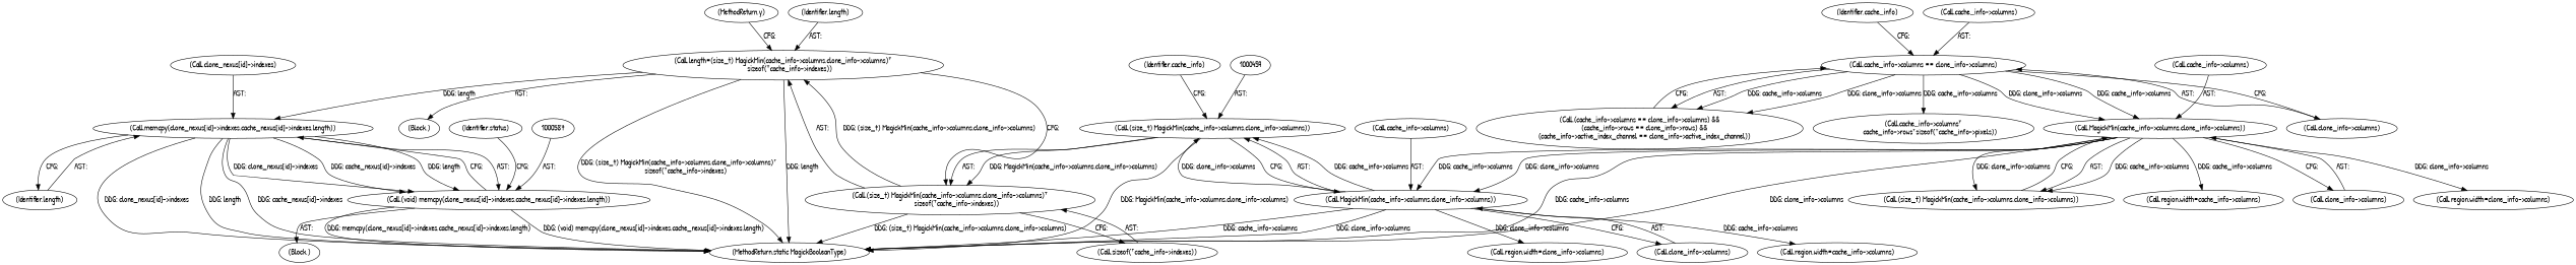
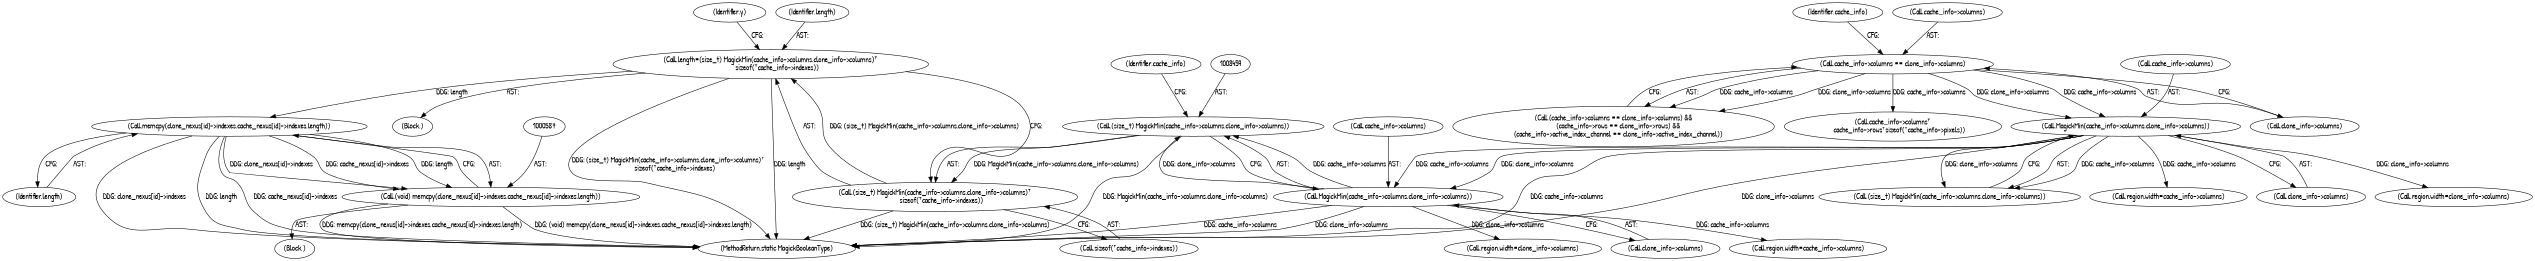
  digraph {
    fontname="Patrick Hand"
    node [fontname="Patrick Hand"]
    edge [fontname="Patrick Hand"]
    n1 [label="(Call,memcpy(clone_nexus[id]->indexes,cache_nexus[id]->indexes,length))"]
    n2 [label="(Call,(void) memcpy(clone_nexus[id]->indexes,cache_nexus[id]->indexes,length))"]
    n3 [label="(MethodReturn,static MagickBooleanType)"]
    n4 [label="(Identifier,length)"]
    n5 [label="(Block,)"]
    n6 [label="(Call,length=(size_t) MagickMin(cache_info->columns,clone_info->columns)*\n        sizeof(*cache_info->indexes))"]
    n7 [label="(Call,(size_t) MagickMin(cache_info->columns,clone_info->columns)*\n        sizeof(*cache_info->indexes))"]
    n8 [label="(Block,)"]
    n9 [label="(Call,sizeof(*cache_info->indexes))"]
    n10 [label="(Call,(size_t) MagickMin(cache_info->columns,clone_info->columns))"]
    n11 [label="(Call,MagickMin(cache_info->columns,clone_info->columns))"]
    n12 [label="(Call,region.width=clone_info->columns)"]
    n13 [label="(Call,clone_info->columns)"]
    n14 [label="(Call,region.width=cache_info->columns)"]
    n15 [label="(Call,MagickMin(cache_info->columns,clone_info->columns))"]
    n16 [label="(Call,(size_t) MagickMin(cache_info->columns,clone_info->columns))"]
    n17 [label="(Call,region.width=cache_info->columns)"]
    n18 [label="(Call,clone_info->columns)"]
    n19 [label="(Call,region.width=clone_info->columns)"]
    n20 [label="(Call,cache_info->columns == clone_info->columns)"]
    n21 [label="(Call,clone_info->columns)"]
    n22 [label="(Call,(cache_info->columns == clone_info->columns) &&\n      (cache_info->rows == clone_info->rows) &&\n      (cache_info->active_index_channel == clone_info->active_index_channel))"]
    n23 [label="(Call,cache_info->columns*\n        cache_info->rows*sizeof(*cache_info->pixels))"]
    n24 [label="(Call,cache_info->columns)"]
-   n25 [label="(Identifier,status)"]
-   n26 [label="(MethodReturn,y)"]
+   n26 [label="(Identifier,y)"]
    n27 [label="(Identifier,cache_info)"]
    n28 [label="(Identifier,cache_info)"]
    n29 [label="(Identifier,length)"]
    n30 [label="(Call,cache_info->columns)"]
    n31 [label="(Call,cache_info->columns)"]
-   n32 [label="(Call,clone_nexus[id]->indexes)"]
-   1000459
+   1000459 [label=1008459]
    1000587
    n1 -> n2 [label="AST: "]
    n1 -> n2 [label="DDG: clone_nexus[id]->indexes"]
    n1 -> n2 [label="DDG: cache_nexus[id]->indexes"]
    n1 -> n2 [label="DDG: length"]
    n1 -> n3 [label="DDG: clone_nexus[id]->indexes"]
    n1 -> n3 [label="DDG: length"]
    n1 -> n3 [label="DDG: cache_nexus[id]->indexes"]
    n1 -> n4 [label="CFG: "]
    n2 -> n1 [label="CFG: "]
    n2 -> n3 [label="DDG: memcpy(clone_nexus[id]->indexes,cache_nexus[id]->indexes,length)"]
    n2 -> n3 [label="DDG: (void) memcpy(clone_nexus[id]->indexes,cache_nexus[id]->indexes,length)"]
    n2 -> n5 [label="AST: "]
    n4 -> n1 [label="AST: "]
    n6 -> n1 [label="DDG: length"]
    n6 -> n3 [label="DDG: (size_t) MagickMin(cache_info->columns,clone_info->columns)*\n        sizeof(*cache_info->indexes)"]
    n6 -> n3 [label="DDG: length"]
    n6 -> n7 [label="CFG: "]
    n6 -> n8 [label="AST: "]
    n7 -> n3 [label="DDG: (size_t) MagickMin(cache_info->columns,clone_info->columns)"]
    n7 -> n6 [label="AST: "]
    n7 -> n6 [label="DDG: (size_t) MagickMin(cache_info->columns,clone_info->columns)"]
    n7 -> n9 [label="CFG: "]
    n9 -> n7 [label="AST: "]
    n10 -> n3 [label="DDG: MagickMin(cache_info->columns,clone_info->columns)"]
    n10 -> n7 [label="AST: "]
    n10 -> n7 [label="DDG: MagickMin(cache_info->columns,clone_info->columns)"]
    n10 -> n11 [label="CFG: "]
    n11 -> n3 [label="DDG: cache_info->columns"]
    n11 -> n3 [label="DDG: clone_info->columns"]
    n11 -> n10 [label="AST: "]
    n11 -> n10 [label="DDG: cache_info->columns"]
    n11 -> n10 [label="DDG: clone_info->columns"]
    n11 -> n12 [label="DDG: clone_info->columns"]
    n11 -> n13 [label="CFG: "]
    n11 -> n14 [label="DDG: cache_info->columns"]
    n13 -> n11 [label="AST: "]
    n15 -> n3 [label="DDG: cache_info->columns"]
    n15 -> n3 [label="DDG: clone_info->columns"]
    n15 -> n11 [label="DDG: cache_info->columns"]
    n15 -> n11 [label="DDG: clone_info->columns"]
    n15 -> n16 [label="AST: "]
    n15 -> n16 [label="DDG: cache_info->columns"]
    n15 -> n16 [label="DDG: clone_info->columns"]
    n15 -> n17 [label="DDG: cache_info->columns"]
    n15 -> n18 [label="CFG: "]
    n15 -> n19 [label="DDG: clone_info->columns"]
    n16 -> n15 [label="CFG: "]
    n18 -> n15 [label="AST: "]
    n20 -> n15 [label="DDG: cache_info->columns"]
    n20 -> n15 [label="DDG: clone_info->columns"]
    n20 -> n21 [label="CFG: "]
    n20 -> n22 [label="AST: "]
    n20 -> n22 [label="DDG: cache_info->columns"]
    n20 -> n22 [label="DDG: clone_info->columns"]
    n20 -> n23 [label="DDG: cache_info->columns"]
    n21 -> n20 [label="AST: "]
    n22 -> n20 [label="CFG: "]
    n24 -> n15 [label="AST: "]
-   n25 -> n2 [label="CFG: "]
    n26 -> n6 [label="CFG: "]
    n27 -> n10 [label="CFG: "]
    n28 -> n20 [label="CFG: "]
    n29 -> n6 [label="AST: "]
    n30 -> n20 [label="AST: "]
    n31 -> n11 [label="AST: "]
-   n32 -> n1 [label="AST: "]
    1000459 -> n10 [label="AST: "]
    1000587 -> n2 [label="AST: "]
  }
